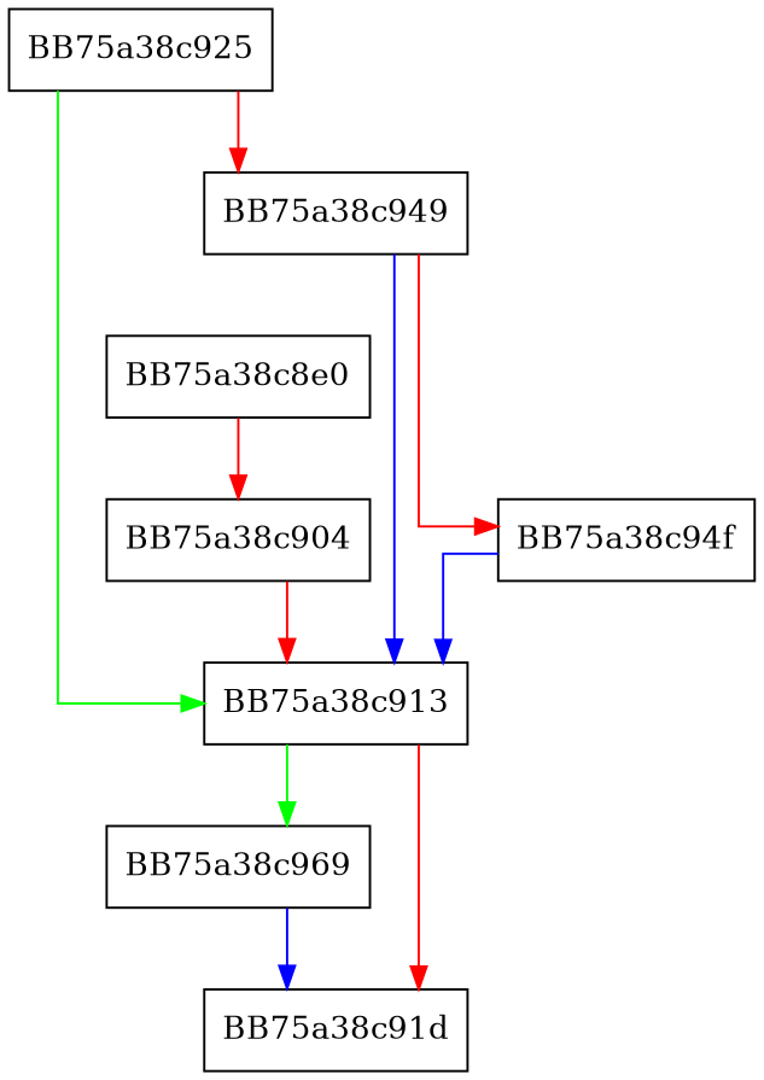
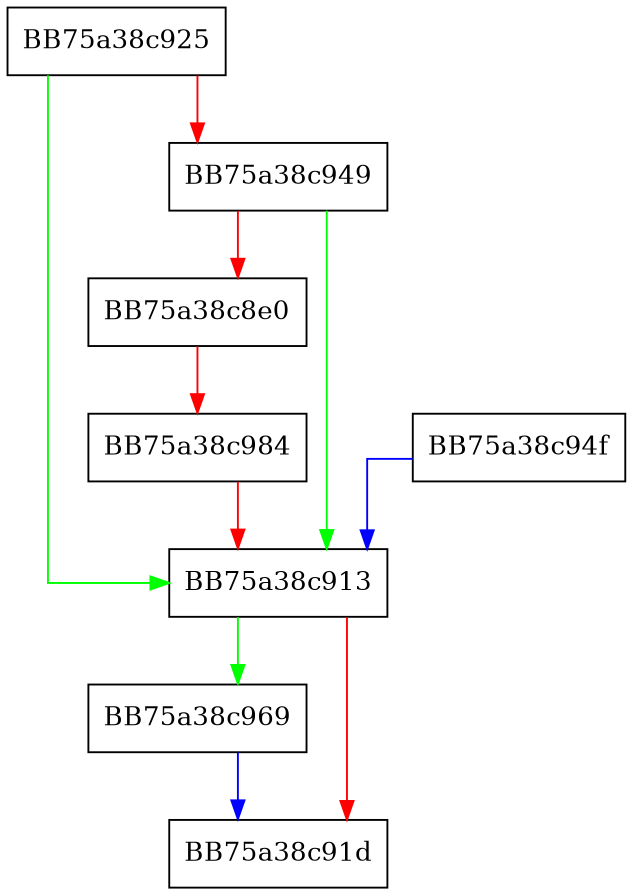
  digraph {
    splines=ortho
    node [shape=box]
    edge [color=red]
    BB75a38c8e0
-   BB75a38c904
+   BB75a38c904 [label=BB75a38c984]
    BB75a38c925
    BB75a38c913
    BB75a38c949
    BB75a38c969
    BB75a38c91d
    BB75a38c94f
    BB75a38c8e0 -> BB75a38c904
    BB75a38c904 -> BB75a38c913
    BB75a38c925 -> BB75a38c913 [color=green]
    BB75a38c925 -> BB75a38c949
    BB75a38c913 -> BB75a38c969 [color=green]
    BB75a38c913 -> BB75a38c91d
-   BB75a38c949 -> BB75a38c913 [color=blue]
-   BB75a38c949 -> BB75a38c94f
+   BB75a38c949 -> BB75a38c913 [color=green]
+   BB75a38c949 -> BB75a38c8e0
    BB75a38c969 -> BB75a38c91d [color=blue]
    BB75a38c94f -> BB75a38c913 [color=blue]
  }
